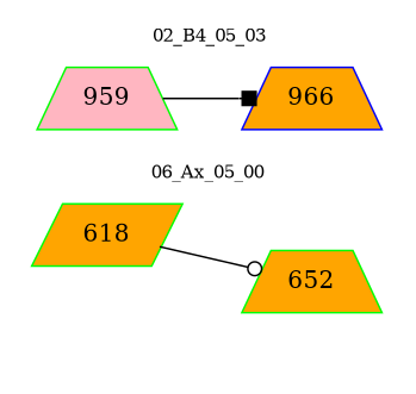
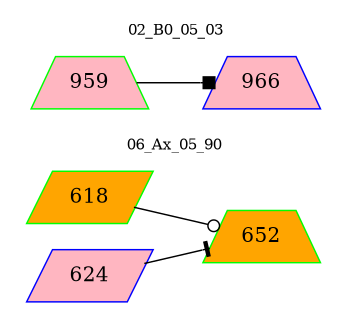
  digraph {
    rankdir=LR
    node [color=green fillcolor=orange shape=trapezium style=filled]
    edge [color=black]
    n1 [label=618 shape=parallelogram]
+   n2 [color=blue fillcolor=lightpink label=624 shape=parallelogram]
    n3 [label=652]
    n4 [fillcolor=lightpink label=959]
-   n5 [color=blue label=966]
+   n5 [color=blue fillcolor=lightpink label=966]
    subgraph cluster_1 {
      color=white
      fontsize=10
-     label="06_Ax_05_00"
+     label="06_Ax_05_90"
      n1
+     n2
      n3
    }
    subgraph cluster_2 {
      color=white
      fontsize=10
-     label="02_B4_05_03"
+     label="02_B0_05_03"
      n4
      n5
    }
    n1 -> n3 [arrowhead=odot]
+   n2 -> n3 [arrowhead=tee]
    n4 -> n5 [arrowhead=box]
  }
